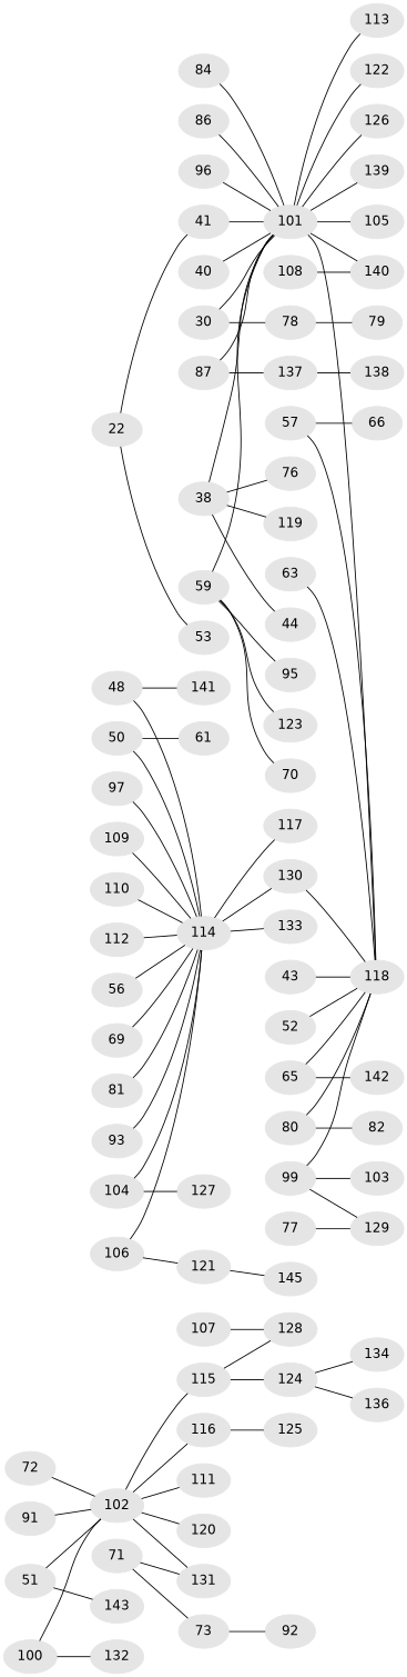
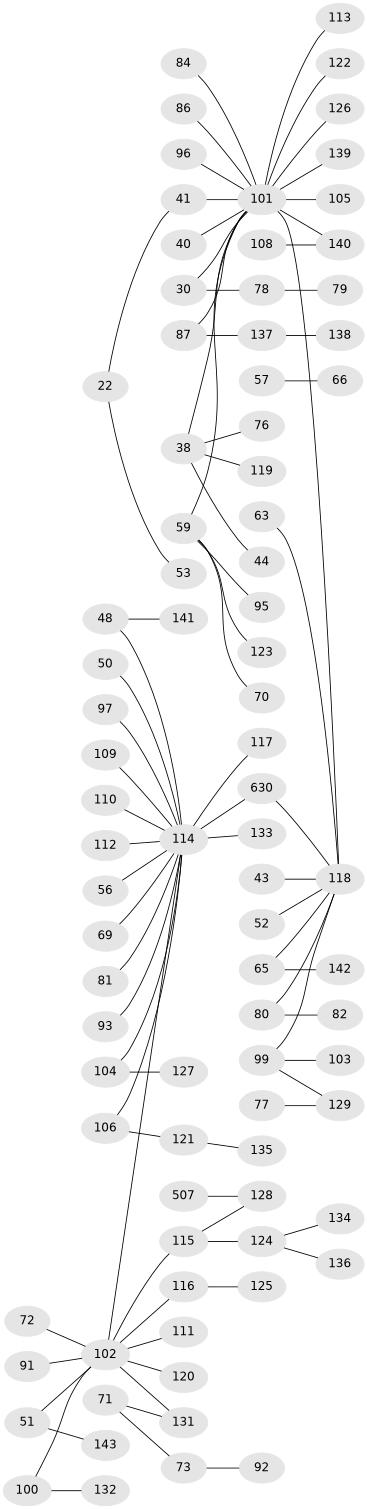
  graph {
    fontname="DejaVu Sans"
    rankdir=LR
    node [color=gray90 fontname="DejaVu Sans" style=filled]
    edge [fontname="DejaVu Sans"]
    41 [super="+6"]
    101 [super="+9+11+5+10+17+13+68+23"]
    22
    53
    30
    78
    79
    118 [super="+2+31+32"]
    105
    113
    122
    126
    139
    140 [super="+58"]
    38 [super="+25"]
    44
    76
    119
    40
    43
    114 [super="+4+64+16+85"]
    117
-   130
+   130 [label=630]
    133
    48
    141
    50
-   61
    102 [super="+47+83+88"]
    131 [super="+49"]
    111
    115 [super="+29+54"]
    116
    120
    51
    143
    52
    56
    57
    66
    59 [super="+12+35"]
    70
    95
    123
    63
    65
    142
    69
    71
    73
    92
    72
    129 [super="+67"]
    77
    80
    82
    81
    84
    86
    87
    137
    138
    91
    93
    96
    97
    99 [super="+46"]
    103
    100 [super="+90"]
    132
    128 [super="+98"]
    124 [super="+75"]
    125
    104 [super="+89+94"]
    127
    106
    121
-   135 [label=145]
-   107
+   135
+   107 [label=507]
    108
    109
    110
    112
    134
    136
    41 -- 101
    101 -- 118
    101 -- 105
    101 -- 113
    101 -- 122
    101 -- 126
    101 -- 139
    101 -- 140
    22 -- 41
    22 -- 53
    30 -- 101
    30 -- 78
    78 -- 79
    38 -- 101
    38 -- 44
    38 -- 76
    38 -- 119
    40 -- 101
    43 -- 118
    114 -- 117
    114 -- 130
    114 -- 133
    130 -- 118
    48 -- 114
    48 -- 141
    50 -- 114
-   50 -- 61
+   102 -- 114
    102 -- 131
    102 -- 111
    102 -- 115
    102 -- 116
    102 -- 120
    115 -- 128
    115 -- 124
    116 -- 125
    51 -- 102
    51 -- 143
    52 -- 118
    56 -- 114
-   57 -- 118
    57 -- 66
    59 -- 101
    59 -- 70
    59 -- 95
    59 -- 123
    63 -- 118
    65 -- 118
    65 -- 142
    69 -- 114
    71 -- 131
    71 -- 73
    73 -- 92
    72 -- 102
    77 -- 129
    80 -- 118
    80 -- 82
    81 -- 114
    84 -- 101
    86 -- 101
    87 -- 101
    87 -- 137
    137 -- 138
    91 -- 102
    93 -- 114
    96 -- 101
    97 -- 114
    99 -- 118
    99 -- 129
    99 -- 103
    100 -- 102
    100 -- 132
    124 -- 134
    124 -- 136
    104 -- 114
    104 -- 127
    106 -- 114
    106 -- 121
    121 -- 135
    107 -- 128
    108 -- 140
    109 -- 114
    110 -- 114
    112 -- 114
  }
